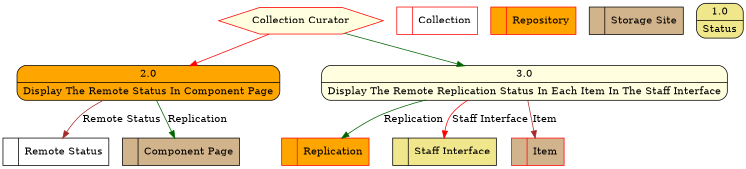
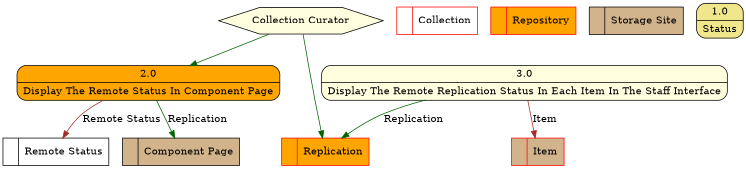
  digraph {
    node [fillcolor=orange shape=record style=filled]
    edge [color=darkgreen]
    n1 [fillcolor=white label="<f0>  |<f1> Remote Status "]
-   n2 [fillcolor=khaki label="<f0>  |<f1> Staff Interface "]
    n3 [color=red label="<f0>  |<f1> Replication "]
    n4 [color=red fillcolor=white label="<f0>  |<f1> Collection "]
    n5 [color=red fillcolor=tan label="<f0>  |<f1> Item "]
    n6 [fillcolor=tan label="<f0>  |<f1> Component Page "]
    n7 [color=red label="<f0>  |<f1> Repository "]
    n8 [fillcolor=tan label="<f0>  |<f1> Storage Site "]
-   n9 [fillcolor=lightyellow label="Collection Curator" shape=hexagon color=red]
+   n9 [fillcolor=lightyellow label="Collection Curator" shape=hexagon]
    n10 [label="{<f0> 2.0|<f1> Display The Remote Status In Component Page }" shape=Mrecord]
    n11 [fillcolor=lightyellow label="{<f0> 3.0|<f1> Display The Remote Replication Status In Each Item In The Staff Interface }" shape=Mrecord]
    n12 [fillcolor=khaki label="{<f0> 1.0|<f1> Status }" shape=Mrecord]
-   n9 -> n10 [color=red]
-   n9 -> n11
+   n9 -> n10
+   n9 -> n3
    n10 -> n1 [color=brown label="Remote Status"]
    n10 -> n6 [label=Replication]
-   n11 -> n2 [color=red label="Staff Interface"]
    n11 -> n3 [label=Replication]
    n11 -> n5 [color=brown label=Item]
  }
